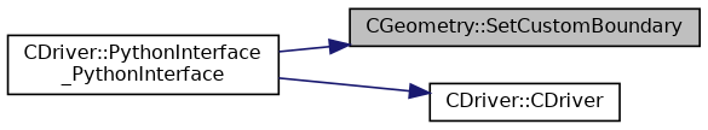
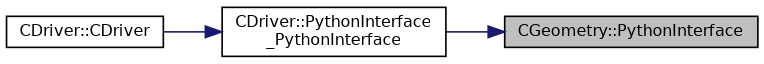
  digraph {
    rankdir=RL
    node [color=black fillcolor=white fontname=Helvetica fontsize=10 shape=record style=filled]
    edge [color=midnightblue dir=back fontname=Helvetica fontsize=10 labelfontname=Helvetica labelfontsize=10 style=solid]
-   n1 [fillcolor=grey75 fontcolor=black height=0.2 label="CGeometry::SetCustomBoundary" width=0.4]
+   n1 [fillcolor=grey75 fontcolor=black height=0.2 label="CGeometry::PythonInterface" width=0.4]
    n2 [height=0.2 label="CDriver::PythonInterface\l_PythonInterface" width=0.4]
    n3 [height=0.2 label="CDriver::CDriver" width=0.4]
    n1 -> n2
-   n3 -> n2
+   n2 -> n3
  }
